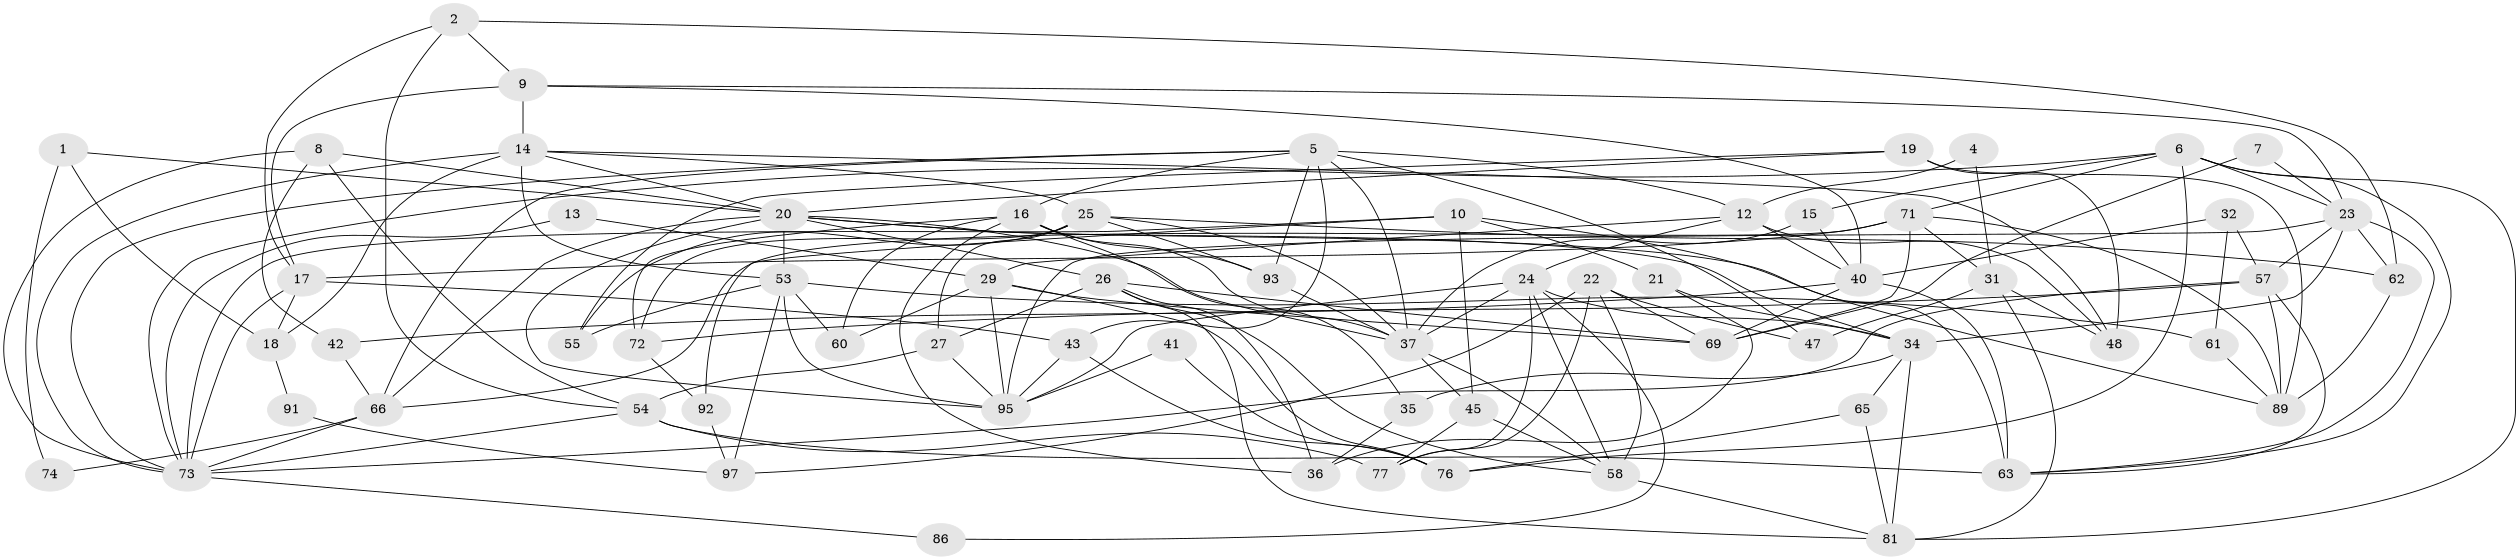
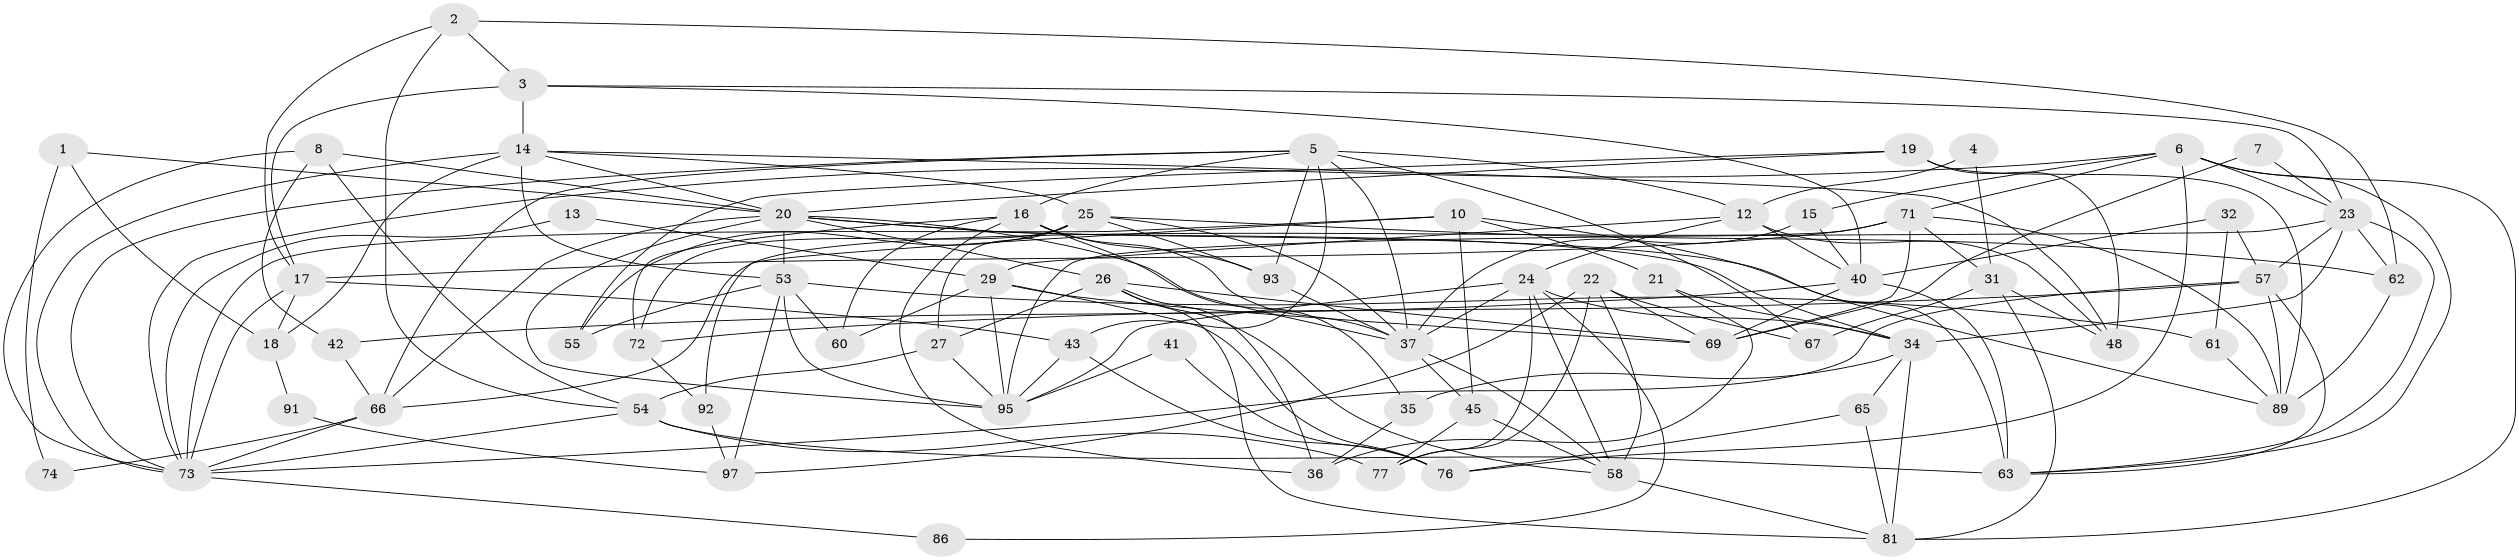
  graph {
    node [color=gray90 style=filled]
    18 [super="+46"]
    91
    1
    20 [super="+79"]
    74
    37 [super="+99"]
    66 [super="+87"]
    89
    53
    26 [super="+67"]
    34 [super="+80"]
    95 [super="+100"]
    2 [super="+64"]
-   3 [label=9]
+   3
    17 [super="+93"]
    54 [super="+71"]
    62 [super="+94"]
    14 [super="+88"]
    23 [super="+56"]
    40 [super="+52"]
    43
    73 [super="+84"]
    63 [super="+68"]
    77
    48
    25 [super="+51"]
    57 [super="+83"]
    69
    42
    12 [super="+59"]
    24 [super="+96"]
    29 [super="+85"]
    4
    31 [super="+39"]
-   47
+   47 [label=67]
    81 [super="+98"]
    5 [super="+38"]
    16 [super="+49"]
    n39 [label=93]
    35
    36
    60 [super="+78"]
    72
    45
    58 [super="+82"]
    76 [super="+90"]
    86
    6 [super="+28"]
    n49 [label=71 super="+50"]
    15
    7
    8 [super="+9"]
    10 [super="+70"]
    21 [super="+75"]
    92
    97
    13
    55
    27 [super="+30"]
    61
    19
    65
    22 [super="+44"]
    32
    41
    18 -- 91
    91 -- 97
    1 -- 18
    1 -- 20
    1 -- 74
    20 -- 37
    20 -- 66
    20 -- 89
    20 -- 53
    20 -- 26
    20 -- 34
    20 -- 95
    37 -- 45
    37 -- 58
    66 -- 74
    66 -- 73
    53 -- 95
    53 -- 60
    53 -- 97
    53 -- 55
    53 -- 61
    26 -- 69
    26 -- 81
    26 -- 36
    26 -- 58
    26 -- 27
    34 -- 81
    34 -- 35
    34 -- 65
    2 -- 3
    2 -- 17
    2 -- 54
    2 -- 62
    3 -- 17
    3 -- 14
    3 -- 23
    3 -- 40
    17 -- 18
    17 -- 43
    17 -- 73
    54 -- 73
    54 -- 63
    54 -- 77 [weight=2]
    62 -- 89
    14 -- 18 [weight=2]
    14 -- 20
    14 -- 53
    14 -- 73
    14 -- 48
    14 -- 25
    23 -- 34
    23 -- 95
    23 -- 62
    23 -- 63
    23 -- 57
    40 -- 63
    40 -- 69
    40 -- 42
    43 -- 95
    43 -- 76
    73 -- 86
    25 -- 37
    25 -- 62
    25 -- n39
    25 -- 72
    25 -- 55
    25 -- 27
    57 -- 89
    57 -- 73
    57 -- 63
    57 -- 72
    42 -- 66
    12 -- 40
    12 -- 48
    12 -- 24
    12 -- 29
    24 -- 37
    24 -- 34
    24 -- 95
    24 -- 77
    24 -- 58
    24 -- 86
    29 -- 95
    29 -- 69
    29 -- 60
    29 -- 76
    4 -- 12
    4 -- 31
    31 -- 48
    31 -- 47
    31 -- 81
    5 -- 37
    5 -- 66
    5 -- 43
    5 -- 73
    5 -- 12
    5 -- 47
    5 -- 16
    5 -- n39
    16 -- 37
    16 -- n39
    16 -- 35
    16 -- 36
    16 -- 60
    16 -- 72
    n39 -- 37
    35 -- 36
    72 -- 92
    45 -- 77
    45 -- 58
    58 -- 81
    6 -- 23
    6 -- 73
    6 -- 63
    6 -- 81
    6 -- 76
    6 -- n49
    6 -- 15
    n49 -- 66
    n49 -- 89
    n49 -- 17
    n49 -- 69
    n49 -- 31
    15 -- 37
    15 -- 40
    7 -- 23
    7 -- 69
    8 -- 20
    8 -- 54
    8 -- 73
    8 -- 42
    10 -- 73
    10 -- 63
    10 -- 45
    10 -- 21
    10 -- 92
    21 -- 34
    21 -- 36
    92 -- 97
    13 -- 73
    13 -- 29
    27 -- 95
    27 -- 54
    61 -- 89
    19 -- 20
    19 -- 89
    19 -- 48
    19 -- 55
    65 -- 81
    65 -- 76
    22 -- 77
    22 -- 69
    22 -- 47
    22 -- 58
    22 -- 97
    32 -- 40
    32 -- 57
    32 -- 61
    41 -- 95
    41 -- 76
  }
